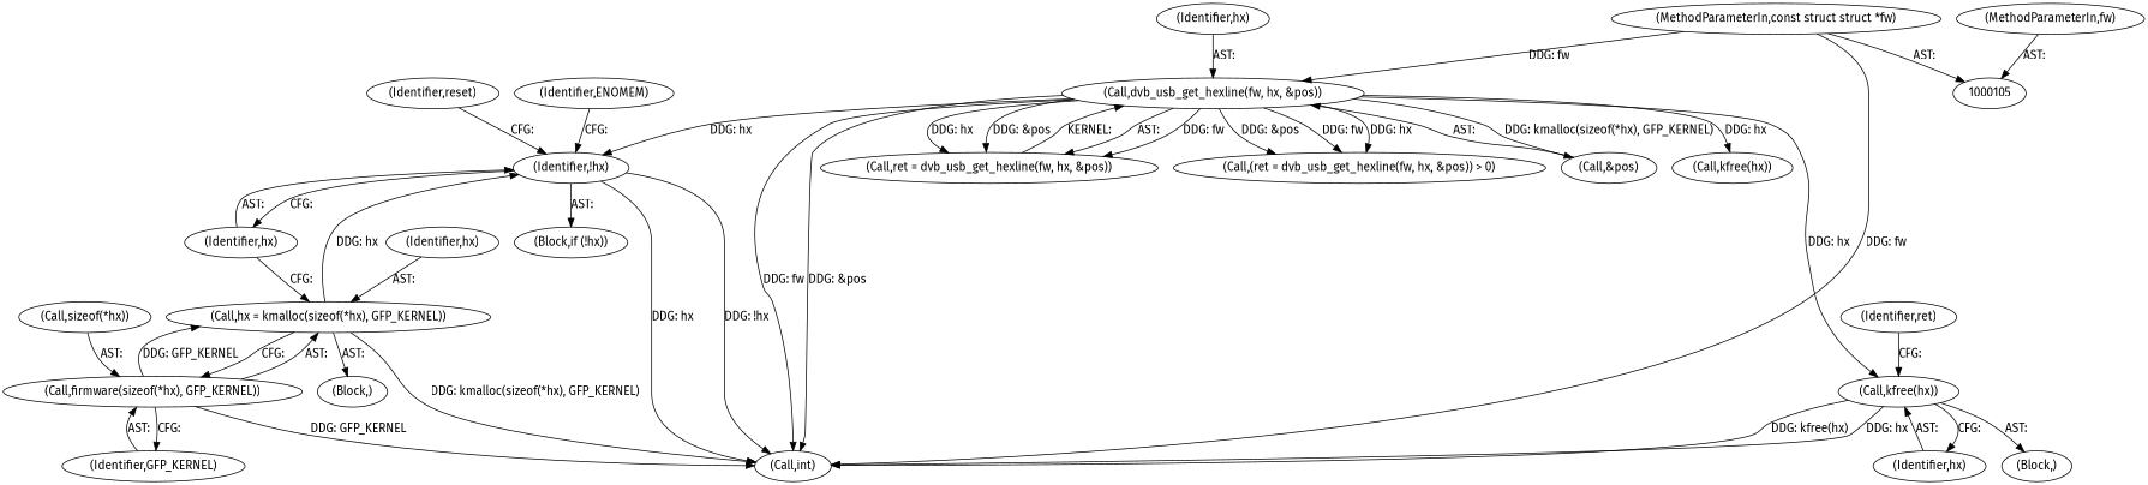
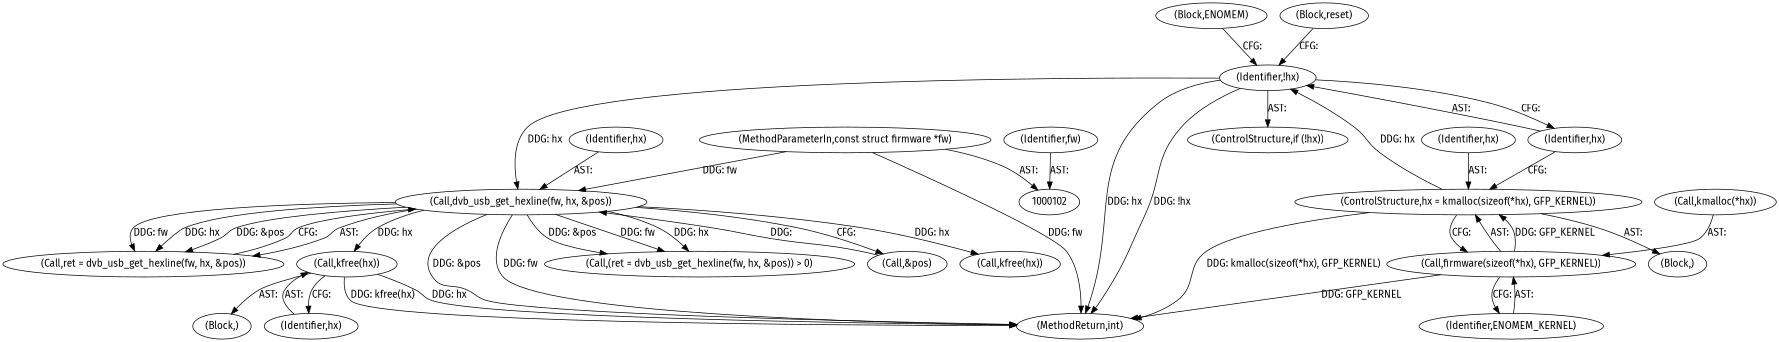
  digraph {
    fontname="Fira Sans"
    node [fontname="Fira Sans"]
    edge [fontname="Fira Sans"]
    n1 [label="(Call,kfree(hx))"]
    n2 [label="(Block,)"]
-   n3 [label="(Call,int)"]
+   n3 [label="(MethodReturn,int)"]
    n4 [label="(Identifier,hx)"]
    n5 [label="(Call,dvb_usb_get_hexline(fw, hx, &pos))"]
    n6 [label="(Call,ret = dvb_usb_get_hexline(fw, hx, &pos))"]
    n7 [label="(Call,(ret = dvb_usb_get_hexline(fw, hx, &pos)) > 0)"]
    n8 [label="(Call,&pos)"]
    n9 [label="(Call,kfree(hx))"]
-   n10 [label="(MethodParameterIn,const struct struct *fw)"]
-   1000102 [label=1000105]
+   n10 [label="(MethodParameterIn,const struct firmware *fw)"]
+   1000102
    n12 [label="(Identifier,!hx)"]
-   n13 [label="(Block,if (!hx))"]
+   n13 [label="(ControlStructure,if (!hx))"]
    n14 [label="(Identifier,hx)"]
-   n15 [label="(Call,hx = kmalloc(sizeof(*hx), GFP_KERNEL))"]
+   n15 [label="(ControlStructure,hx = kmalloc(sizeof(*hx), GFP_KERNEL))"]
    n16 [label="(Call,firmware(sizeof(*hx), GFP_KERNEL))"]
    n17 [label="(Block,)"]
-   n18 [label="(Identifier,GFP_KERNEL)"]
-   n19 [label="(Identifier,ENOMEM)"]
+   n18 [label="(Identifier,ENOMEM_KERNEL)"]
+   n19 [label="(Block,ENOMEM)"]
    n20 [label="(Identifier,hx)"]
-   n21 [label="(MethodParameterIn,fw)"]
-   n22 [label="(Identifier,ret)"]
+   n21 [label="(Identifier,fw)"]
    n23 [label="(Identifier,hx)"]
-   n24 [label="(Identifier,reset)"]
-   n25 [label="(Call,sizeof(*hx))"]
+   n24 [label="(Block,reset)"]
+   n25 [label="(Call,kmalloc(*hx))"]
    n1 -> n2 [label="AST: "]
    n1 -> n3 [label="DDG: kfree(hx)"]
    n1 -> n3 [label="DDG: hx"]
    n1 -> n4 [label="CFG: "]
    n4 -> n1 [label="AST: "]
    n5 -> n1 [label="DDG: hx"]
    n5 -> n3 [label="DDG: &pos"]
    n5 -> n3 [label="DDG: fw"]
    n5 -> n6 [label="AST: "]
    n5 -> n6 [label="DDG: fw"]
    n5 -> n6 [label="DDG: hx"]
    n5 -> n6 [label="DDG: &pos"]
    n5 -> n7 [label="DDG: fw"]
    n5 -> n7 [label="DDG: hx"]
    n5 -> n7 [label="DDG: &pos"]
-   n5 -> n8 [label="DDG: kmalloc(sizeof(*hx), GFP_KERNEL)"]
+   n5 -> n8 [label="CFG: "]
    n5 -> n9 [label="DDG: hx"]
-   n6 -> n5 [label="KERNEL: "]
-   n8 -> n5 [label="AST: "]
+   n6 -> n5 [label="CFG: "]
+   n8 -> n5 [label="DDG: "]
    n10 -> n3 [label="DDG: fw"]
    n10 -> n5 [label="DDG: fw"]
    n10 -> 1000102 [label="AST: "]
    n12 -> n3 [label="DDG: hx"]
    n12 -> n3 [label="DDG: !hx"]
-   n5 -> n12 [label="DDG: hx"]
+   n12 -> n5 [label="DDG: hx"]
    n12 -> n13 [label="AST: "]
    n12 -> n14 [label="CFG: "]
    n14 -> n12 [label="AST: "]
    n14 -> n15 [label="CFG: "]
    n15 -> n3 [label="DDG: kmalloc(sizeof(*hx), GFP_KERNEL)"]
    n15 -> n12 [label="DDG: hx"]
    n15 -> n16 [label="CFG: "]
    n15 -> n17 [label="AST: "]
    n16 -> n3 [label="DDG: GFP_KERNEL"]
    n16 -> n15 [label="AST: "]
    n16 -> n15 [label="DDG: GFP_KERNEL"]
    n16 -> n18 [label="CFG: "]
    n18 -> n16 [label="AST: "]
    n19 -> n12 [label="CFG: "]
    n20 -> n5 [label="AST: "]
    n21 -> 1000102 [label="AST: "]
-   n22 -> n1 [label="CFG: "]
    n23 -> n15 [label="AST: "]
    n24 -> n12 [label="CFG: "]
    n25 -> n16 [label="AST: "]
  }
